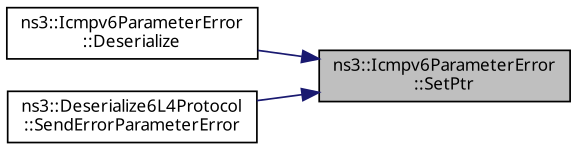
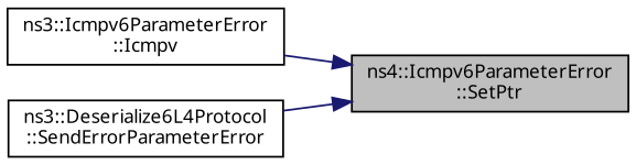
  digraph {
    fontname="Noto Sans"
    rankdir=RL
    node [color=black fillcolor=white fontname="Noto Sans" fontsize=10 shape=record style=filled]
    edge [color=midnightblue dir=back fontname="Noto Sans" fontsize=10 labelfontname=Helvetica labelfontsize=10 style=solid]
-   n1 [fillcolor=grey75 fontcolor=black height=0.2 label="ns3::Icmpv6ParameterError\l::SetPtr" width=0.4]
-   n2 [height=0.2 label="ns3::Icmpv6ParameterError\l::Deserialize" width=0.4]
+   n1 [fillcolor=grey75 fontcolor=black height=0.2 label="ns4::Icmpv6ParameterError\l::SetPtr" width=0.4]
+   n2 [height=0.2 label="ns3::Icmpv6ParameterError\l::Icmpv" width=0.4]
    n3 [height=0.2 label="ns3::Deserialize6L4Protocol\l::SendErrorParameterError" width=0.4]
    n1 -> n2
    n1 -> n3
  }
